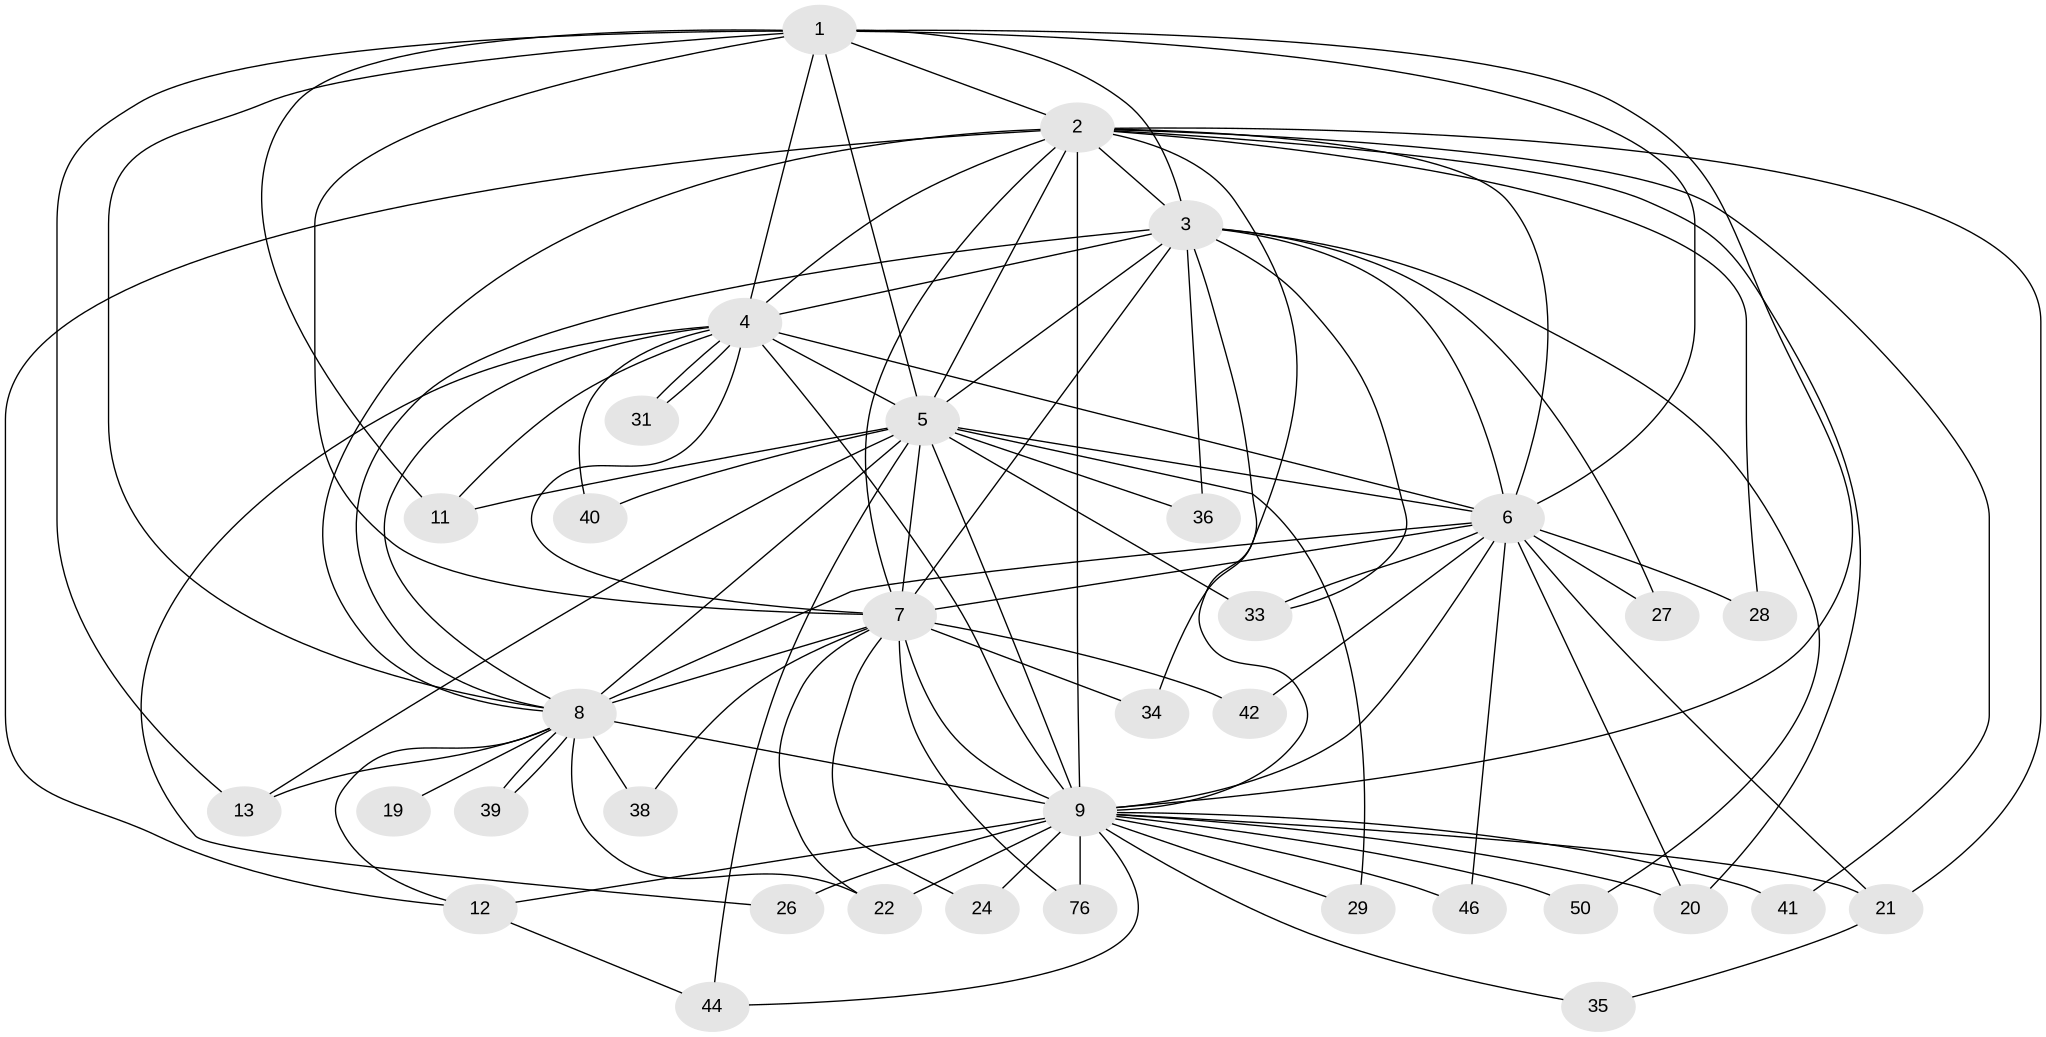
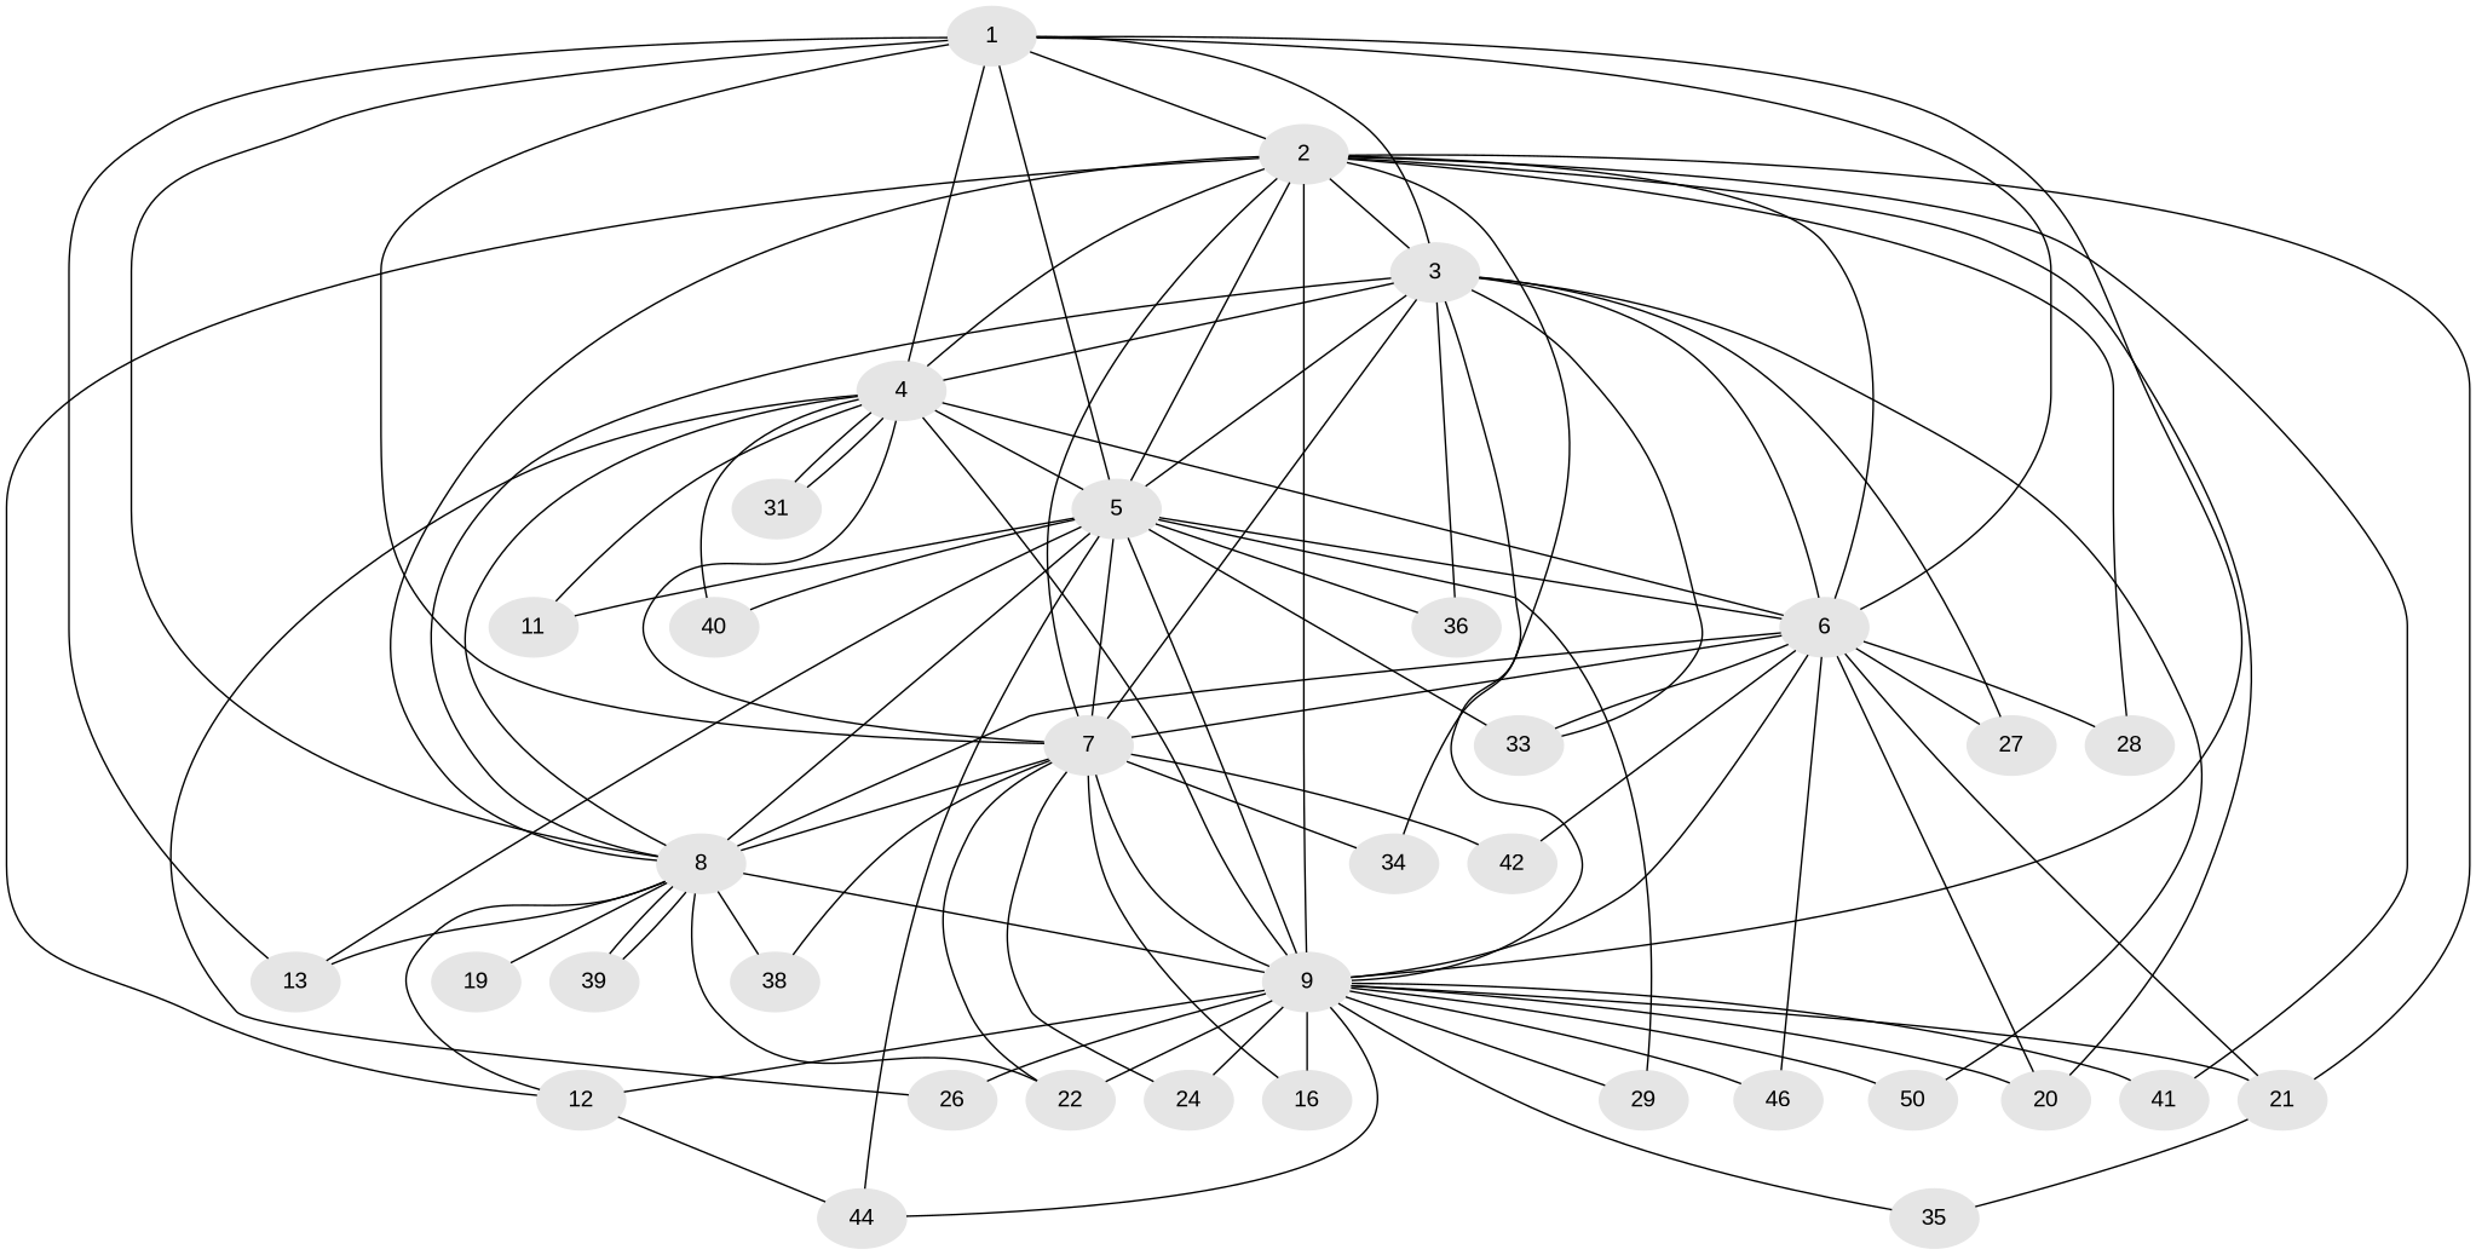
  graph {
    fontname="Liberation Sans"
    node [color=gray90 fontname="Liberation Sans" style=filled]
    edge [fontname="Liberation Sans"]
    1 [super="+17"]
    2 [super="+30"]
    3 [super="+18"]
    4 [super="+49"]
    5 [super="+48"]
    6 [super="+37"]
    7 [super="+25"]
    8 [super="+15"]
    9 [super="+10"]
    11 [super="+14"]
    13
    12 [super="+23"]
    21 [super="+32"]
    28
    34
    41
    20
    27
    33 [super="+51"]
    36
    50
    26
    31
    40
    29
    44 [super="+47"]
    42
    46
-   16 [label=76]
+   16
    22
    24
    38
    19
    39
    35
    1 -- 2
    1 -- 3
    1 -- 4 [weight=2]
    1 -- 5
    1 -- 6 [weight=2]
    1 -- 7
    1 -- 8
    1 -- 9 [weight=2]
-   1 -- 11
    1 -- 13
    2 -- 3
    2 -- 4 [weight=2]
    2 -- 5
    2 -- 6
    2 -- 7
    2 -- 8
    2 -- 9 [weight=2]
    2 -- 12
    2 -- 21
    2 -- 28
    2 -- 34
    2 -- 41
    2 -- 20
    3 -- 4
    3 -- 5
    3 -- 6
    3 -- 7 [weight=2]
    3 -- 8
    3 -- 9 [weight=2]
    3 -- 27
    3 -- 33
    3 -- 36
    3 -- 50
    4 -- 5
    4 -- 6
    4 -- 7
    4 -- 8
    4 -- 9 [weight=2]
    4 -- 11
    4 -- 26
    4 -- 31
    4 -- 31
    4 -- 40
    5 -- 6
    5 -- 7
    5 -- 8
    5 -- 9 [weight=2]
    5 -- 11 [weight=2]
    5 -- 13
    5 -- 33
    5 -- 36
    5 -- 40
    5 -- 29
    5 -- 44
    6 -- 7
    6 -- 8
    6 -- 9 [weight=2]
    6 -- 21
    6 -- 28
    6 -- 20
    6 -- 27
    6 -- 33
    6 -- 42
    6 -- 46
    7 -- 8 [weight=2]
    7 -- 9 [weight=2]
    7 -- 34
    7 -- 42
    7 -- 16
    7 -- 22
    7 -- 24
    7 -- 38
    8 -- 9 [weight=2]
    8 -- 13
    8 -- 12
    8 -- 22
    8 -- 38
    8 -- 19
    8 -- 39
    8 -- 39
    9 -- 12
    9 -- 21
    9 -- 41
    9 -- 20
    9 -- 50
    9 -- 26
    9 -- 29
    9 -- 44
    9 -- 46
    9 -- 16
    9 -- 22
    9 -- 24
    9 -- 35
    12 -- 44
    21 -- 35
  }
